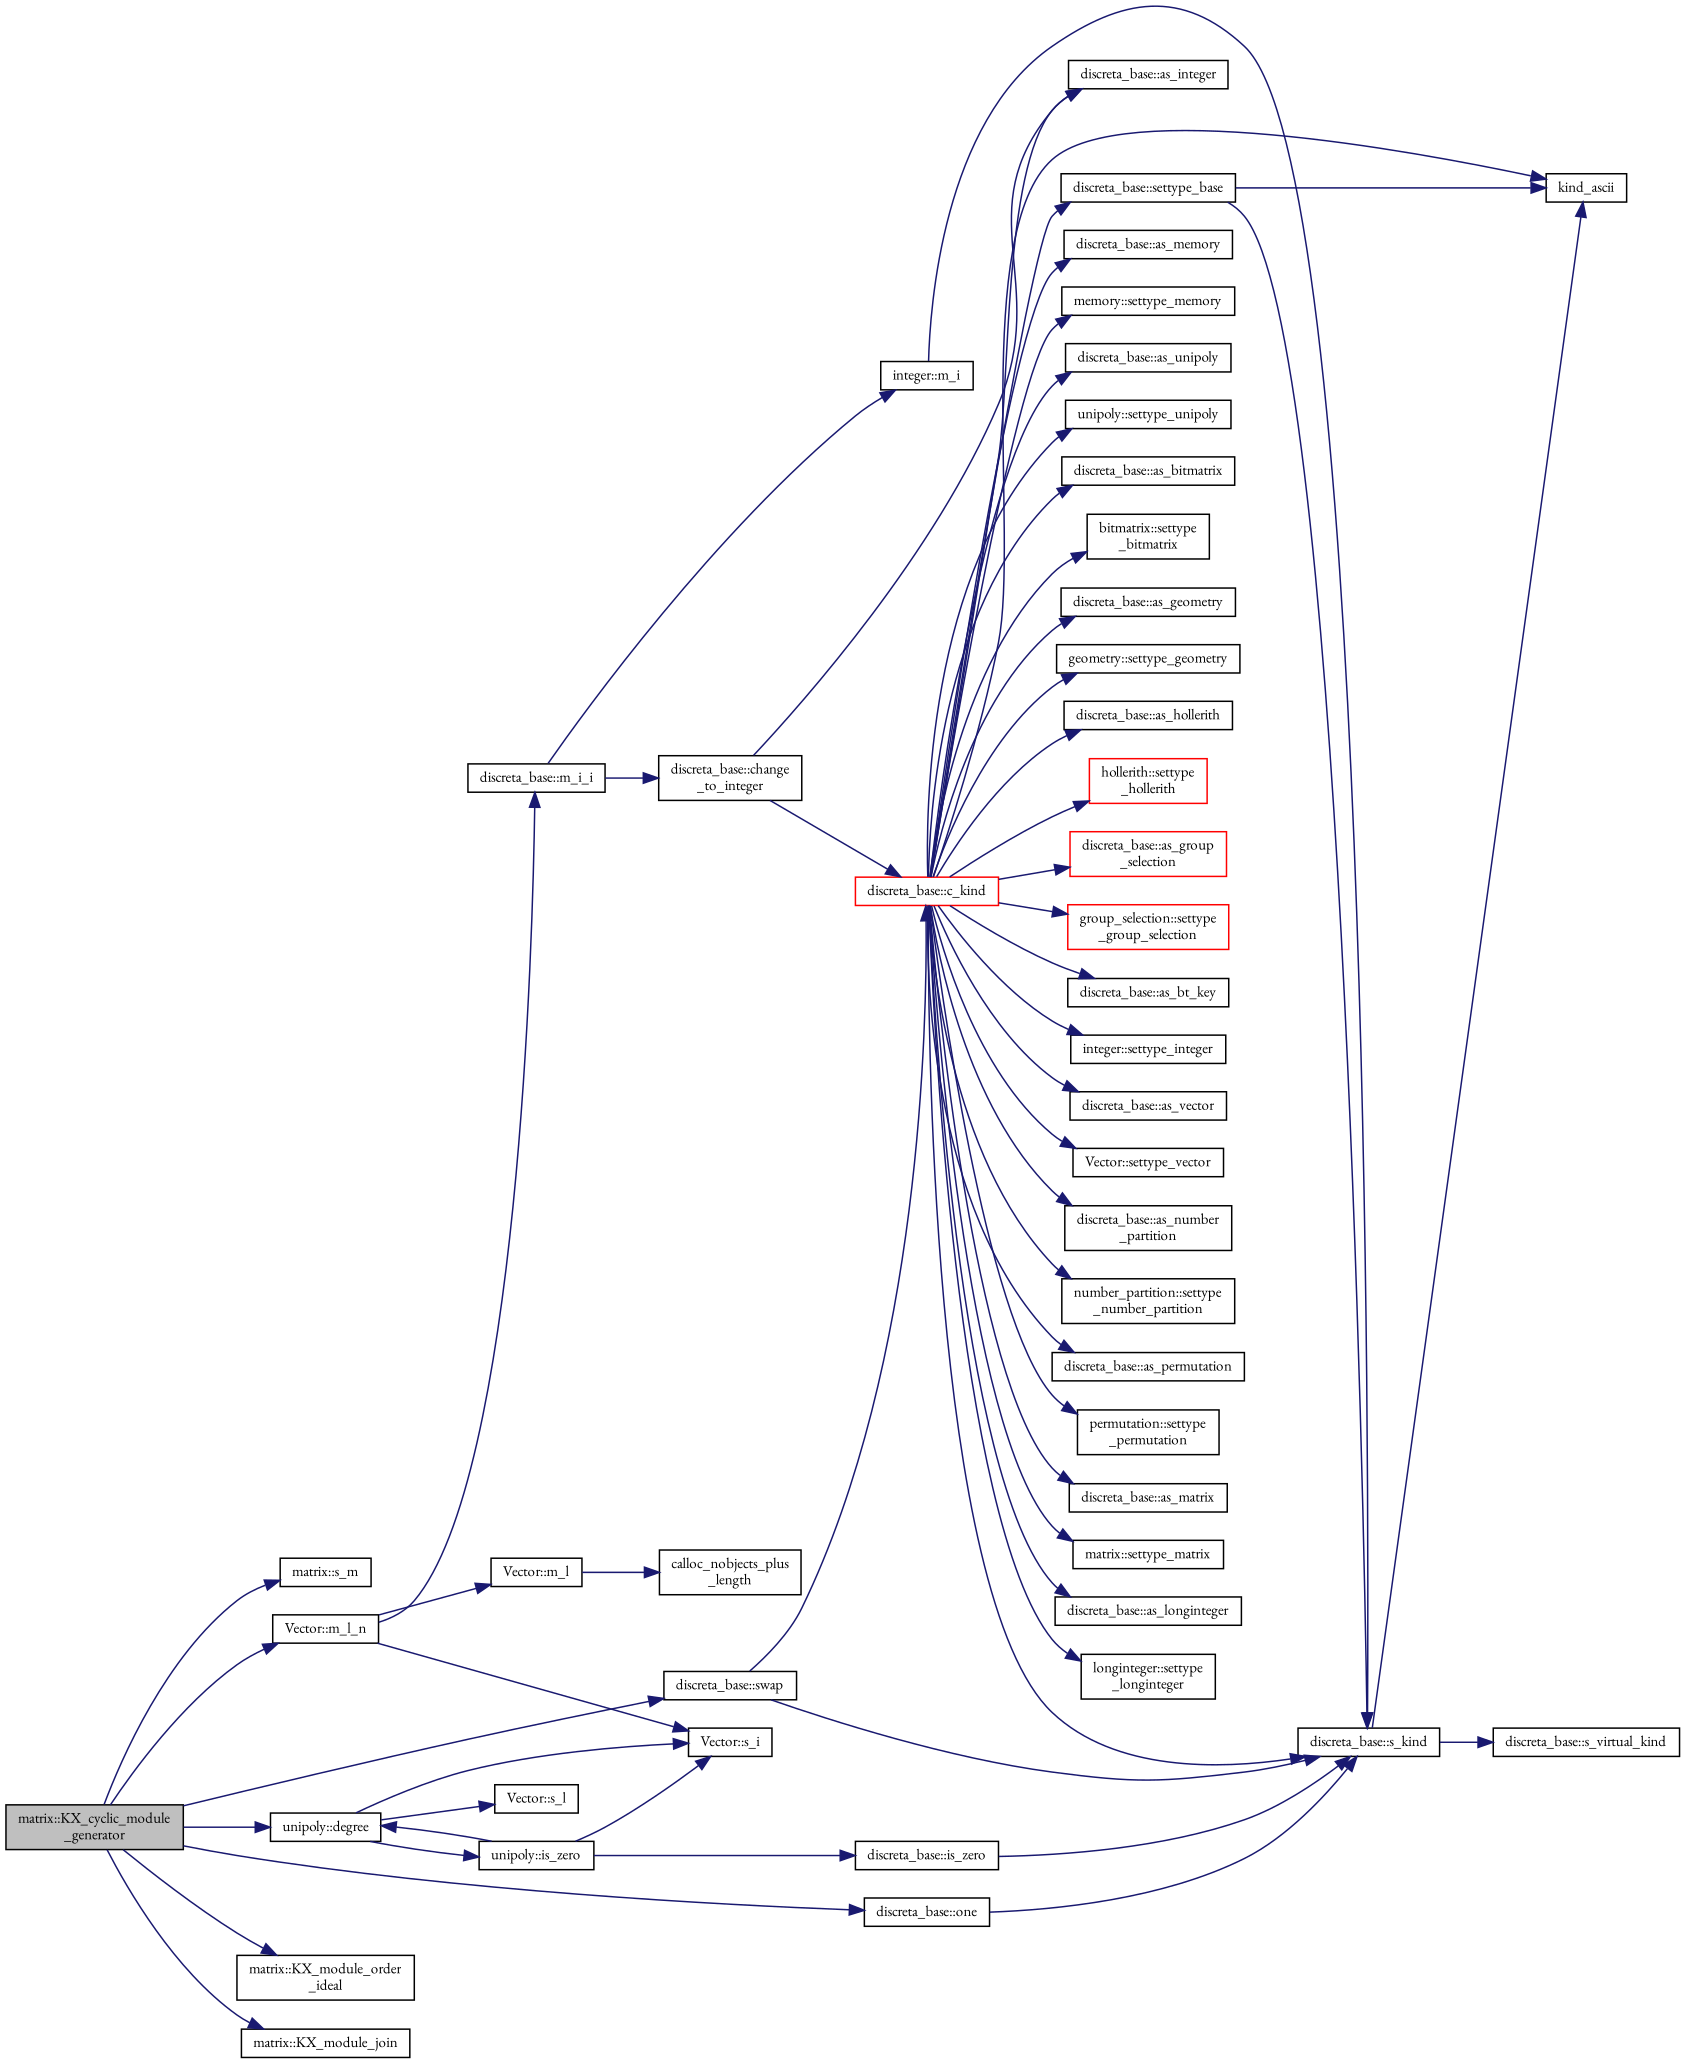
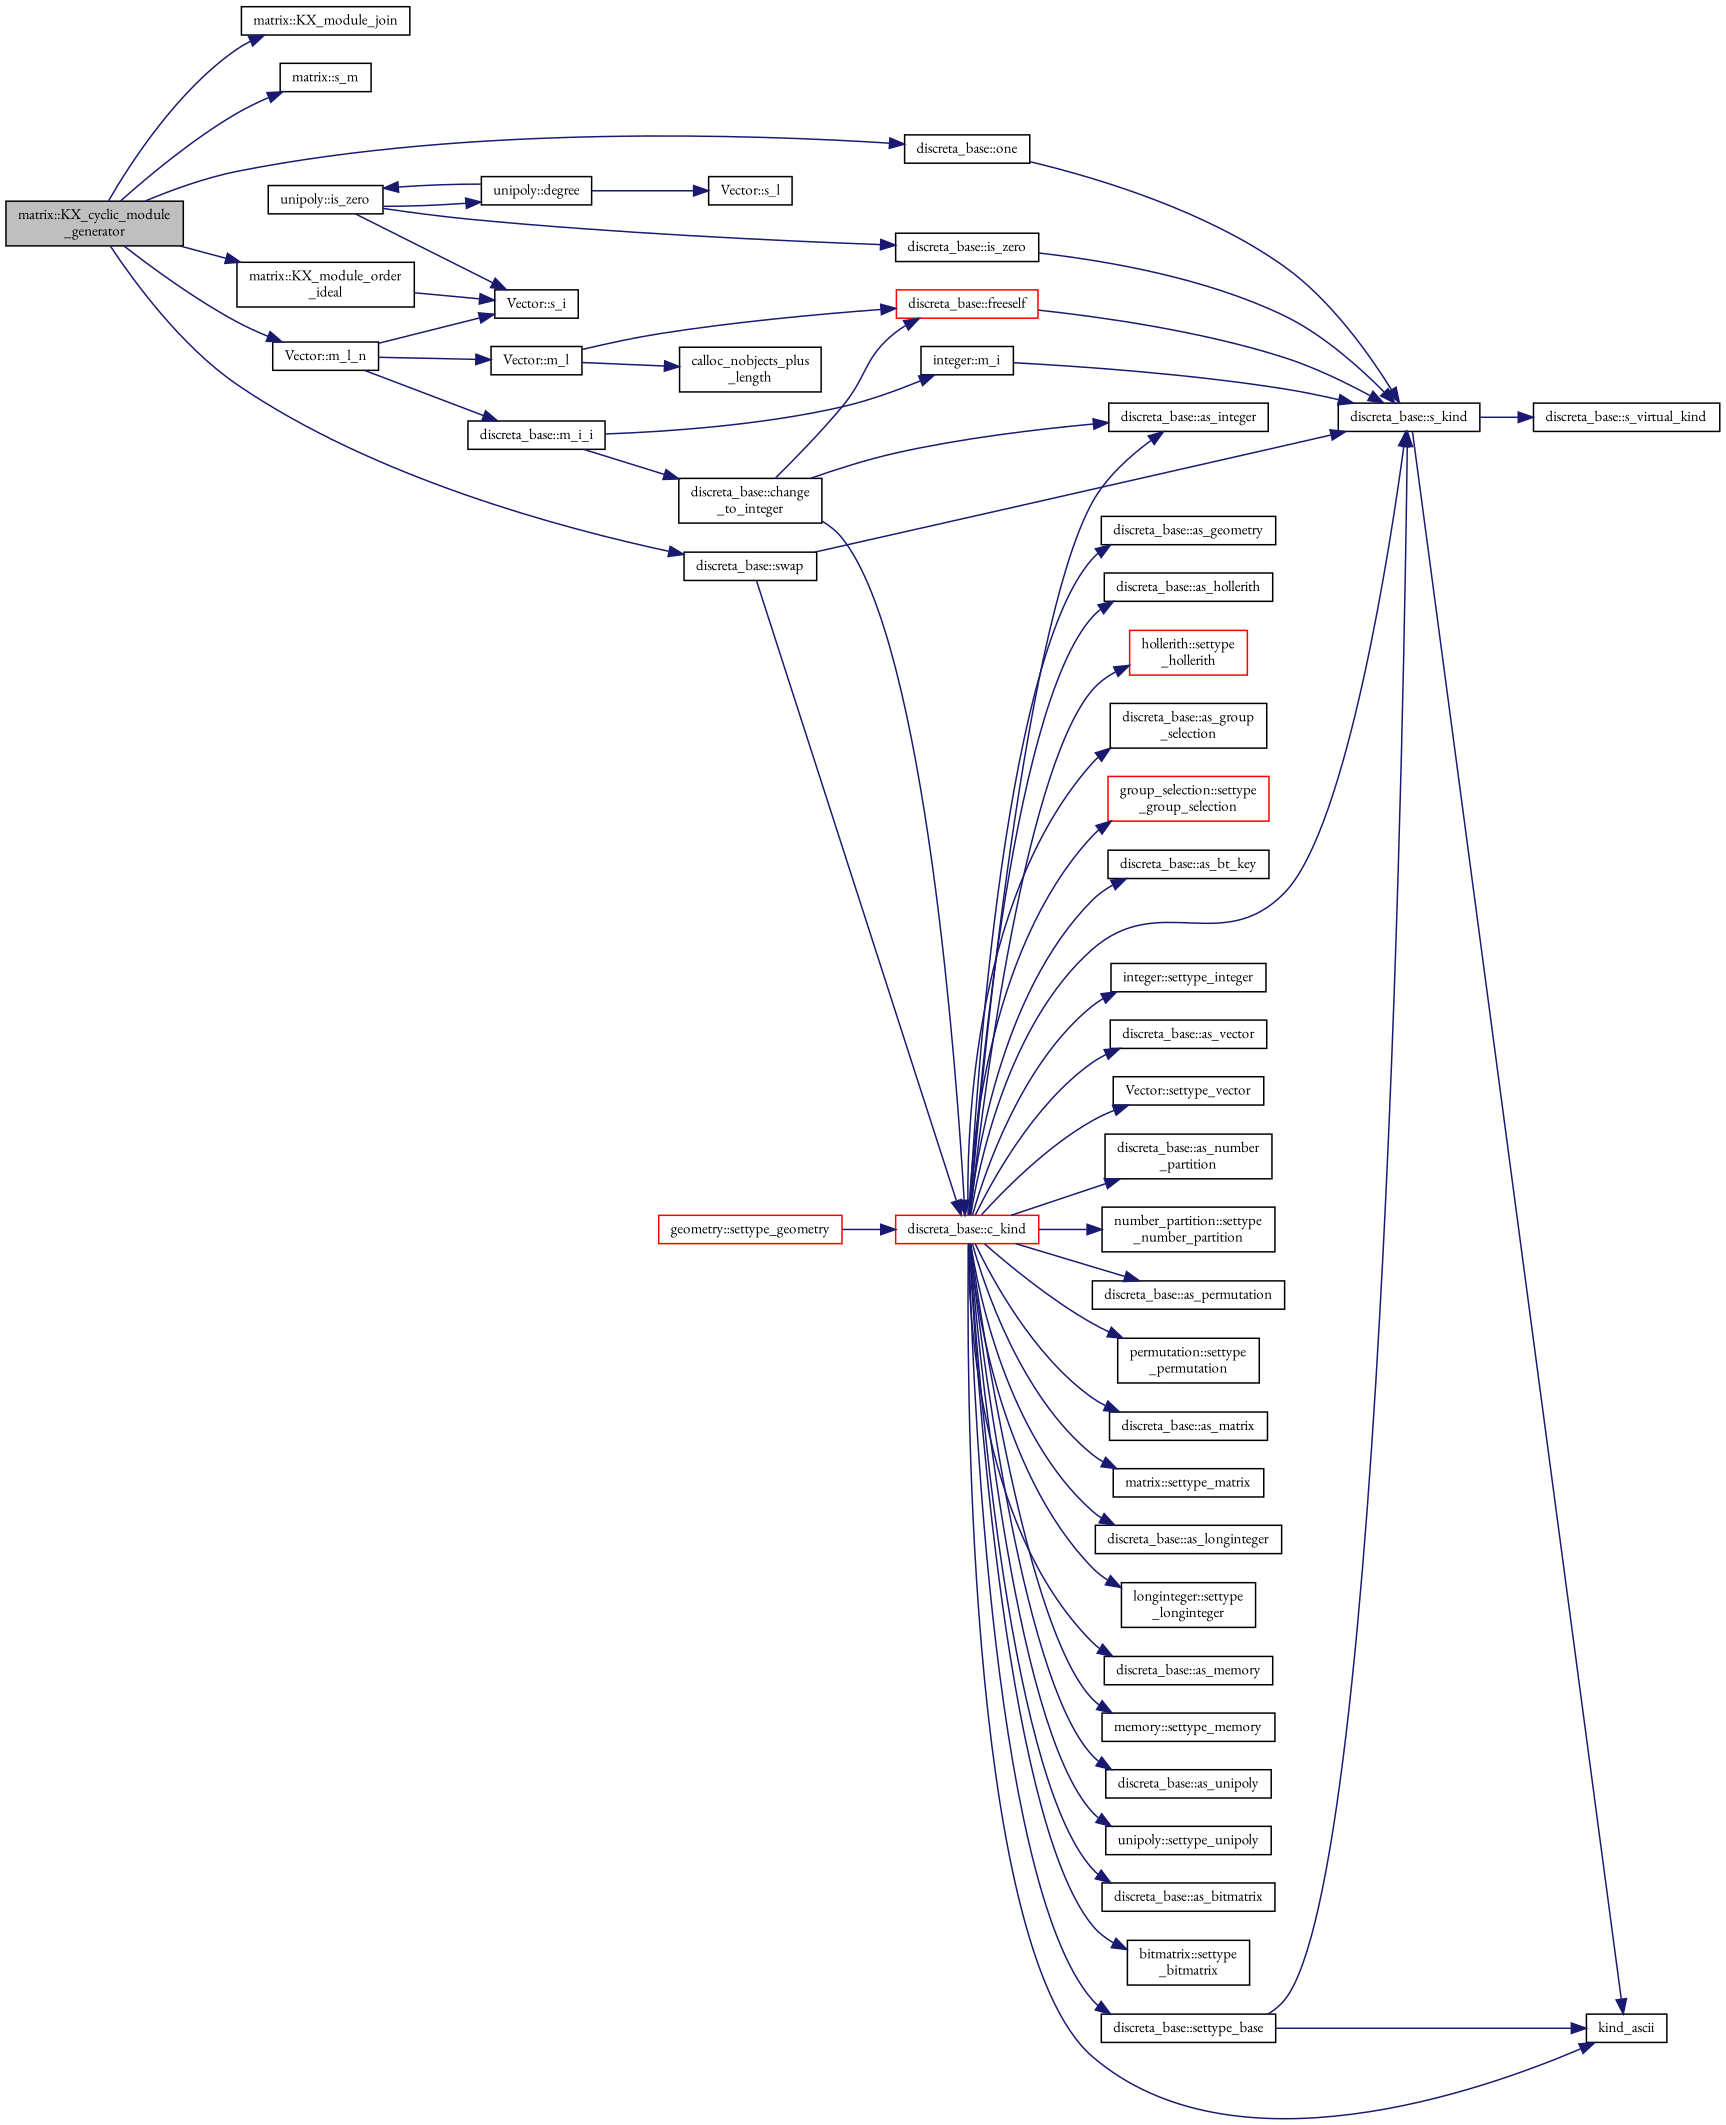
  digraph {
    fontname="EB Garamond"
    rankdir=LR
    node [color=black fillcolor=white fontname="EB Garamond" fontsize=10 shape=record style=filled]
    edge [color=midnightblue fontname="EB Garamond" fontsize=10 labelfontname=Helvetica labelfontsize=10 style=solid]
    n1 [fillcolor=grey75 fontcolor=black height=0.2 label="matrix::KX_cyclic_module\l_generator" width=0.4]
    n2 [height=0.2 label="matrix::s_m" width=0.4]
    n3 [height=0.2 label="Vector::m_l_n" width=0.4]
    n4 [height=0.2 label="discreta_base::one" width=0.4]
    n5 [height=0.2 label="matrix::KX_module_order\l_ideal" width=0.4]
    n6 [height=0.2 label="unipoly::degree" width=0.4]
    n7 [height=0.2 label="matrix::KX_module_join" width=0.4]
    n8 [height=0.2 label="discreta_base::swap" width=0.4]
    n9 [height=0.2 label="Vector::m_l" width=0.4]
    n10 [height=0.2 label="Vector::s_i" width=0.4]
    n11 [height=0.2 label="discreta_base::m_i_i" width=0.4]
    n12 [height=0.2 label="discreta_base::s_kind" width=0.4]
    n13 [height=0.2 label="Vector::s_l" width=0.4]
    n14 [height=0.2 label="unipoly::is_zero" width=0.4]
    n15 [color=red height=0.2 label="discreta_base::c_kind" width=0.4]
+   n16 [color=red height=0.2 label="discreta_base::freeself" width=0.4]
    n17 [height=0.2 label="calloc_nobjects_plus\l_length" width=0.4]
    n18 [height=0.2 label="discreta_base::change\l_to_integer" width=0.4]
    n19 [height=0.2 label="integer::m_i" width=0.4]
    n20 [height=0.2 label="discreta_base::s_virtual_kind" width=0.4]
    n21 [height=0.2 label=kind_ascii width=0.4]
    n22 [height=0.2 label="discreta_base::as_integer" width=0.4]
    n23 [height=0.2 label="discreta_base::settype_base" width=0.4]
    n24 [height=0.2 label="integer::settype_integer" width=0.4]
    n25 [height=0.2 label="discreta_base::as_vector" width=0.4]
    n26 [height=0.2 label="Vector::settype_vector" width=0.4]
    n27 [height=0.2 label="discreta_base::as_number\l_partition" width=0.4]
    n28 [height=0.2 label="number_partition::settype\l_number_partition" width=0.4]
    n29 [height=0.2 label="discreta_base::as_permutation" width=0.4]
    n30 [height=0.2 label="permutation::settype\l_permutation" width=0.4]
    n31 [height=0.2 label="discreta_base::as_matrix" width=0.4]
    n32 [height=0.2 label="matrix::settype_matrix" width=0.4]
    n33 [height=0.2 label="discreta_base::as_longinteger" width=0.4]
    n34 [height=0.2 label="longinteger::settype\l_longinteger" width=0.4]
    n35 [height=0.2 label="discreta_base::as_memory" width=0.4]
    n36 [height=0.2 label="memory::settype_memory" width=0.4]
    n37 [height=0.2 label="discreta_base::as_unipoly" width=0.4]
    n38 [height=0.2 label="unipoly::settype_unipoly" width=0.4]
    n39 [height=0.2 label="discreta_base::as_bitmatrix" width=0.4]
    n40 [height=0.2 label="bitmatrix::settype\l_bitmatrix" width=0.4]
    n41 [height=0.2 label="discreta_base::as_geometry" width=0.4]
-   n42 [height=0.2 label="geometry::settype_geometry" width=0.4]
+   n42 [color=red height=0.2 label="geometry::settype_geometry" width=0.4]
    n43 [height=0.2 label="discreta_base::as_hollerith" width=0.4]
    n44 [color=red height=0.2 label="hollerith::settype\l_hollerith" width=0.4]
-   n45 [color=red height=0.2 label="discreta_base::as_group\l_selection" width=0.4]
+   n45 [height=0.2 label="discreta_base::as_group\l_selection" width=0.4]
    n46 [color=red height=0.2 label="group_selection::settype\l_group_selection" width=0.4]
    n47 [height=0.2 label="discreta_base::as_bt_key" width=0.4]
    n48 [height=0.2 label="discreta_base::is_zero" width=0.4]
    n1 -> n2
    n1 -> n3
    n1 -> n4
    n1 -> n5
-   n1 -> n6
    n1 -> n7
    n1 -> n8
    n3 -> n9
    n3 -> n10
    n3 -> n11
    n4 -> n12
-   n6 -> n10
+   n5 -> n10
    n6 -> n13
    n6 -> n14
    n8 -> n12
    n8 -> n15
+   n9 -> n16
    n9 -> n17
    n11 -> n18
    n11 -> n19
    n12 -> n20
    n12 -> n21
    n14 -> n6
    n14 -> n10
    n14 -> n48
    n15 -> n12
    n15 -> n21
    n15 -> n22
    n15 -> n23
    n15 -> n24
    n15 -> n25
    n15 -> n26
    n15 -> n27
    n15 -> n28
    n15 -> n29
    n15 -> n30
    n15 -> n31
    n15 -> n32
    n15 -> n33
    n15 -> n34
    n15 -> n35
    n15 -> n36
    n15 -> n37
    n15 -> n38
    n15 -> n39
    n15 -> n40
    n15 -> n41
-   n15 -> n42
+   n42 -> n15
    n15 -> n43
    n15 -> n44
    n15 -> n45
    n15 -> n46
    n15 -> n47
+   n16 -> n12
    n18 -> n15
+   n18 -> n16
    n18 -> n22
    n19 -> n12
    n23 -> n12
    n23 -> n21
    n48 -> n12
  }
